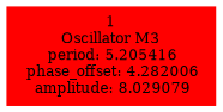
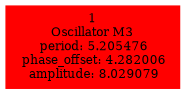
  digraph {
    forcelabels=true
-   n1 [color=red fontsize=8 label=<1<BR />Oscillator M3<BR /> period: 5.205416<BR /> phase_offset: 4.282006<BR /> amplitude: 8.029079> shape=box style=filled]
+   n1 [color=red fontsize=8 label=<1<BR />Oscillator M3<BR /> period: 5.205476<BR /> phase_offset: 4.282006<BR /> amplitude: 8.029079> shape=box style=filled]
  }
